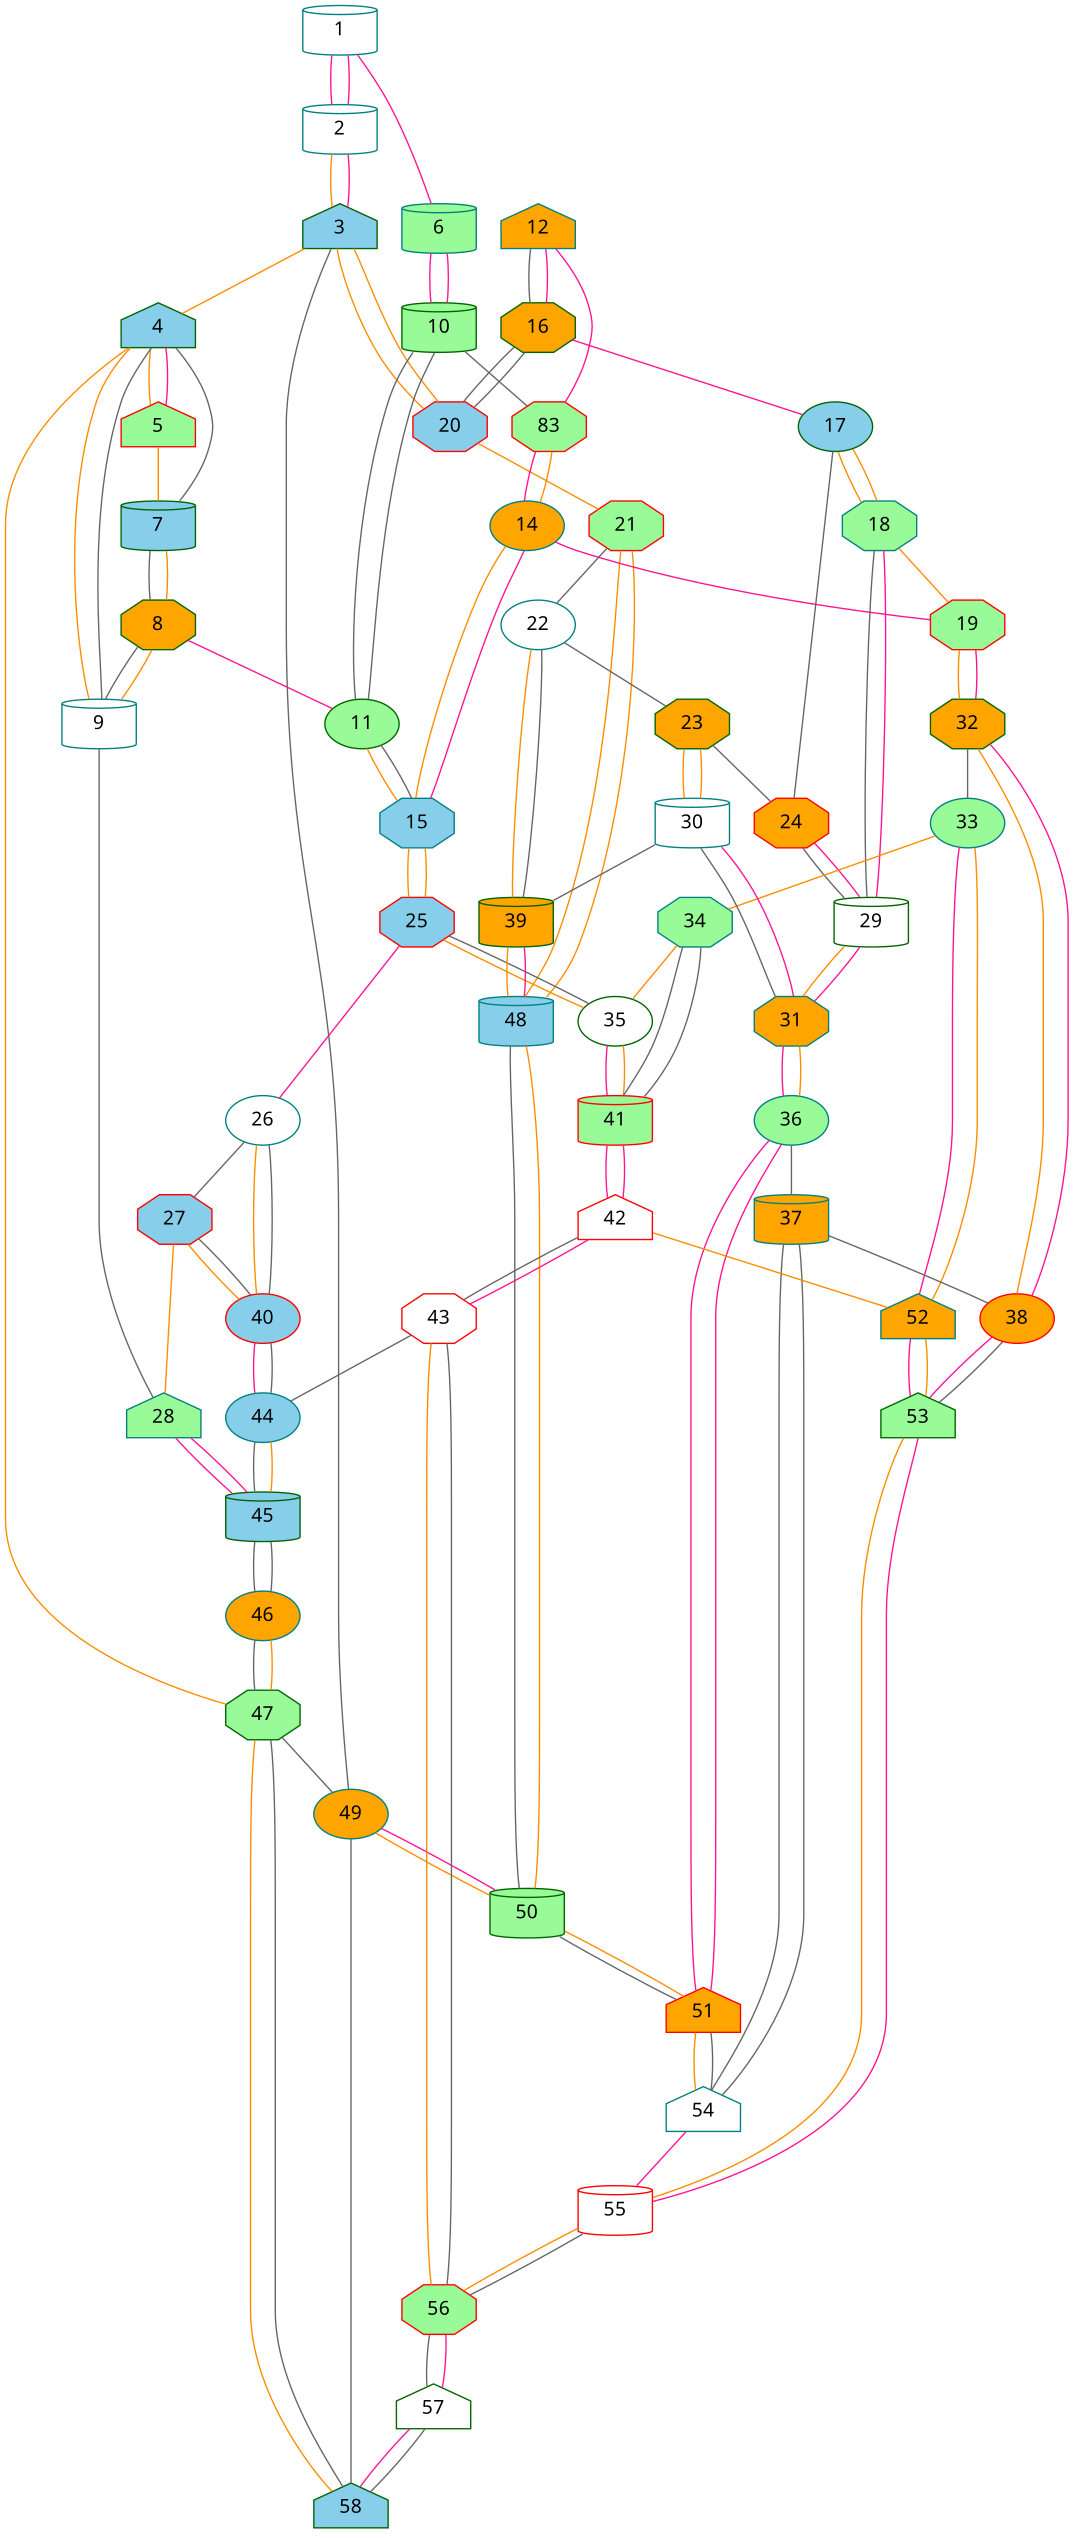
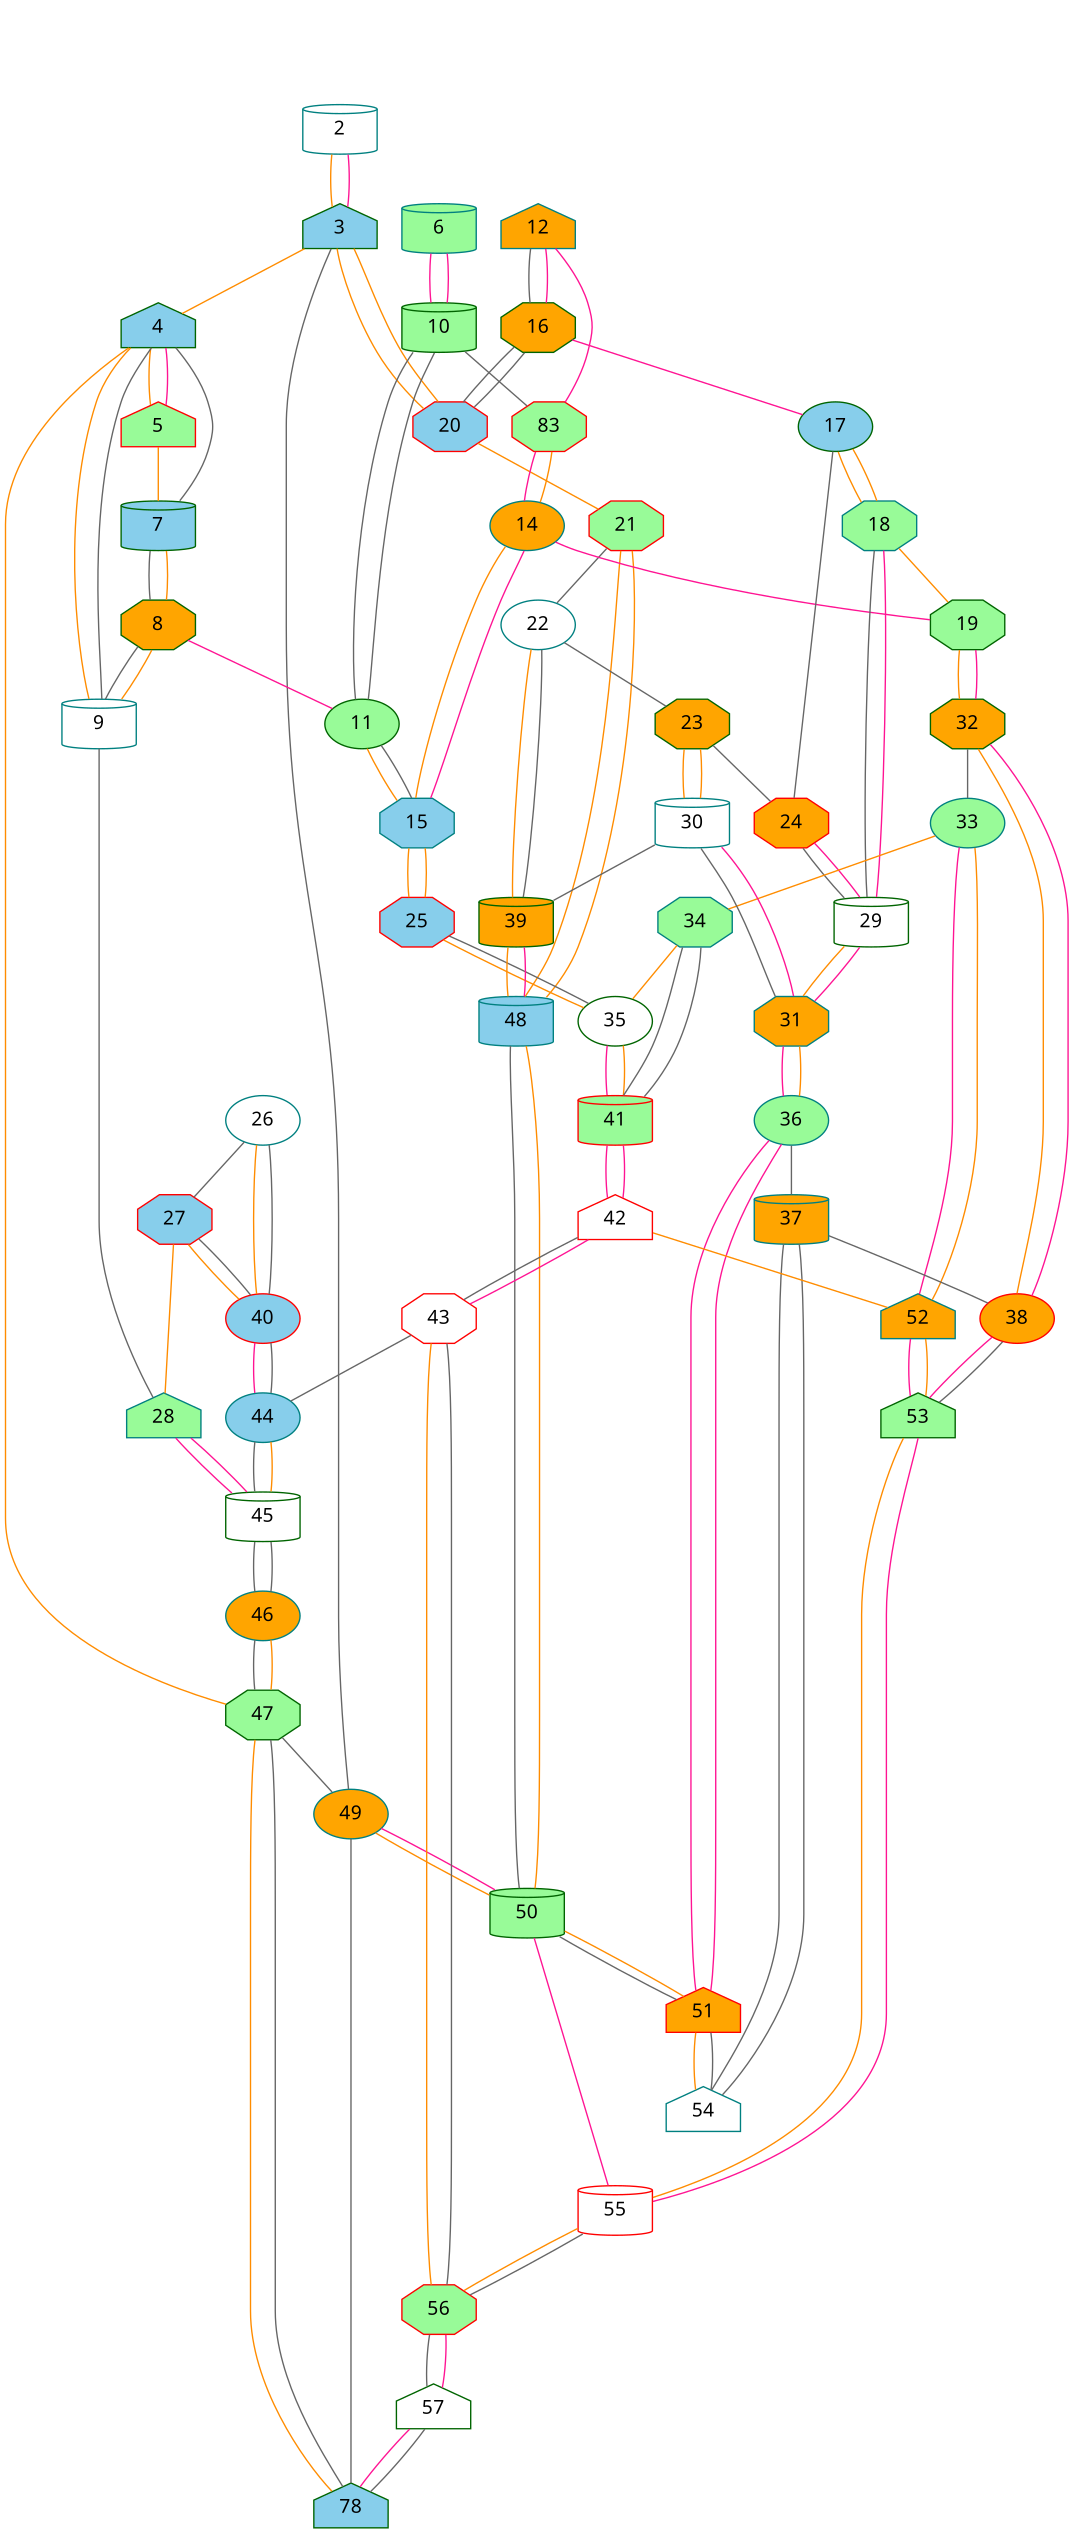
  graph {
    fontname="Noto Sans"
    node [color=teal fillcolor=palegreen fontname="Noto Sans" shape=octagon style=filled]
    edge [color=gray40 fontname="Noto Sans"]
-   1 [fillcolor=white shape=cylinder]
    2 [fillcolor=white shape=cylinder]
    6 [shape=cylinder]
    3 [color=darkgreen fillcolor=skyblue shape=house]
    10 [color=darkgreen shape=cylinder]
    4 [color=darkgreen fillcolor=skyblue shape=house]
    20 [color=red fillcolor=skyblue]
    49 [fillcolor=orange shape=ellipse]
    12 [fillcolor=orange shape=house]
    n10 [color=red label=83]
    16 [color=darkgreen fillcolor=orange]
    5 [color=red shape=house]
    9 [fillcolor=white shape=cylinder]
    47 [color=darkgreen]
    7 [color=darkgreen fillcolor=skyblue shape=cylinder]
    21 [color=red]
-   58 [color=darkgreen fillcolor=skyblue shape=house]
+   58 [color=darkgreen fillcolor=skyblue shape=house label=78]
    50 [color=darkgreen shape=cylinder]
    28 [shape=house]
    8 [color=darkgreen fillcolor=orange]
    11 [color=darkgreen shape=ellipse]
    15 [fillcolor=skyblue]
-   45 [color=darkgreen fillcolor=skyblue shape=cylinder]
+   45 [color=darkgreen fillcolor=white shape=cylinder]
    14 [fillcolor=orange shape=ellipse]
    25 [color=red fillcolor=skyblue]
    17 [color=darkgreen fillcolor=skyblue shape=ellipse]
-   19 [color=red]
+   19 [color=darkgreen]
    32 [color=darkgreen fillcolor=orange]
    26 [fillcolor=white shape=ellipse]
    35 [color=darkgreen fillcolor=white shape=ellipse]
    18
    24 [color=red fillcolor=orange]
    29 [color=darkgreen fillcolor=white shape=cylinder]
    31 [fillcolor=orange]
    33 [shape=ellipse]
    38 [color=red fillcolor=orange shape=ellipse]
    22 [fillcolor=white shape=ellipse]
    48 [fillcolor=skyblue shape=cylinder]
    23 [color=darkgreen fillcolor=orange]
    39 [color=darkgreen fillcolor=orange shape=cylinder]
    30 [fillcolor=white shape=cylinder]
    27 [color=red fillcolor=skyblue]
    40 [color=red fillcolor=skyblue shape=ellipse]
    41 [color=red shape=cylinder]
    44 [fillcolor=skyblue shape=ellipse]
    46 [fillcolor=orange shape=ellipse]
    36 [shape=ellipse]
    37 [fillcolor=orange shape=cylinder]
    51 [color=red fillcolor=orange shape=house]
    34
    52 [fillcolor=orange shape=house]
    53 [color=darkgreen shape=house]
    42 [color=red fillcolor=white shape=house]
    54 [fillcolor=white shape=house]
    55 [color=red fillcolor=white shape=cylinder]
    43 [color=red fillcolor=white]
    56 [color=red]
    57 [color=darkgreen fillcolor=white shape=house]
-   1 -- 2 [color=deeppink]
-   1 -- 2 [color=deeppink]
-   1 -- 6 [color=deeppink]
    2 -- 3 [color=darkorange]
    2 -- 3 [color=deeppink]
    6 -- 10 [color=deeppink]
    6 -- 10 [color=deeppink]
    3 -- 4 [color=darkorange]
    3 -- 20 [color=darkorange]
    3 -- 20 [color=darkorange]
    3 -- 49
    10 -- n10
    10 -- 11
    10 -- 11
    4 -- 5 [color=darkorange]
    4 -- 5 [color=deeppink]
    4 -- 9 [color=darkorange]
    4 -- 9
    4 -- 47 [color=darkorange]
    4 -- 7
    20 -- 21 [color=darkorange]
    49 -- 58
    49 -- 50 [color=darkorange]
    49 -- 50 [color=deeppink]
    12 -- n10 [color=deeppink]
    12 -- 16
    12 -- 16 [color=deeppink]
    n10 -- 14 [color=deeppink]
    n10 -- 14 [color=darkorange]
    16 -- 20
    16 -- 20
    16 -- 17 [color=deeppink]
    5 -- 7 [color=darkorange]
    9 -- 28
    47 -- 49
    47 -- 58 [color=darkorange]
    47 -- 58
    7 -- 8
    7 -- 8 [color=darkorange]
    21 -- 22
    21 -- 48 [color=darkorange]
    21 -- 48 [color=darkorange]
    50 -- 51
    50 -- 51 [color=darkorange]
    28 -- 45 [color=deeppink]
    28 -- 45 [color=deeppink]
    8 -- 9
    8 -- 9 [color=darkorange]
    8 -- 11 [color=deeppink]
    11 -- 15 [color=darkorange]
    11 -- 15
    15 -- 25 [color=darkorange]
    15 -- 25 [color=darkorange]
    45 -- 46
    45 -- 46
    14 -- 15 [color=darkorange]
    14 -- 15 [color=deeppink]
    14 -- 19 [color=deeppink]
-   25 -- 26 [color=deeppink]
    25 -- 35 [color=darkorange]
    25 -- 35
    17 -- 18 [color=darkorange]
    17 -- 18 [color=darkorange]
    17 -- 24
    19 -- 32 [color=darkorange]
    19 -- 32 [color=deeppink]
    32 -- 33
    32 -- 38 [color=darkorange]
    32 -- 38 [color=deeppink]
    26 -- 27
    26 -- 40 [color=darkorange]
    26 -- 40
    35 -- 41 [color=deeppink]
    35 -- 41 [color=darkorange]
    18 -- 19 [color=darkorange]
    18 -- 29
    18 -- 29 [color=deeppink]
    24 -- 29
    24 -- 29 [color=deeppink]
    29 -- 31 [color=darkorange]
    29 -- 31 [color=deeppink]
    31 -- 36 [color=deeppink]
    31 -- 36 [color=darkorange]
    33 -- 34 [color=darkorange]
    33 -- 52 [color=deeppink]
    33 -- 52 [color=darkorange]
    38 -- 53 [color=deeppink]
    38 -- 53
    22 -- 23
    22 -- 39 [color=darkorange]
    22 -- 39
    48 -- 50
    48 -- 50 [color=darkorange]
    23 -- 24
    23 -- 30 [color=darkorange]
    23 -- 30 [color=darkorange]
    39 -- 48 [color=darkorange]
    39 -- 48 [color=deeppink]
    30 -- 31
    30 -- 31 [color=deeppink]
    30 -- 39
    27 -- 28 [color=darkorange]
    27 -- 40 [color=darkorange]
    27 -- 40
    40 -- 44 [color=deeppink]
    40 -- 44
    41 -- 42 [color=deeppink]
    41 -- 42 [color=deeppink]
    44 -- 45
    44 -- 45 [color=darkorange]
    46 -- 47
    46 -- 47 [color=darkorange]
    36 -- 37
    36 -- 51 [color=deeppink]
    36 -- 51 [color=deeppink]
    37 -- 38
    37 -- 54
    37 -- 54
    51 -- 54 [color=darkorange]
    51 -- 54
    34 -- 35 [color=darkorange]
    34 -- 41
    34 -- 41
    52 -- 53 [color=deeppink]
    52 -- 53 [color=darkorange]
    53 -- 55 [color=darkorange]
    53 -- 55 [color=deeppink]
    42 -- 52 [color=darkorange]
    42 -- 43
    42 -- 43 [color=deeppink]
-   54 -- 55 [color=deeppink]
+   50 -- 55 [color=deeppink]
    55 -- 56 [color=darkorange]
    55 -- 56
    43 -- 44
    43 -- 56 [color=darkorange]
    43 -- 56
    56 -- 57
    56 -- 57 [color=deeppink]
    57 -- 58 [color=deeppink]
    57 -- 58
  }
